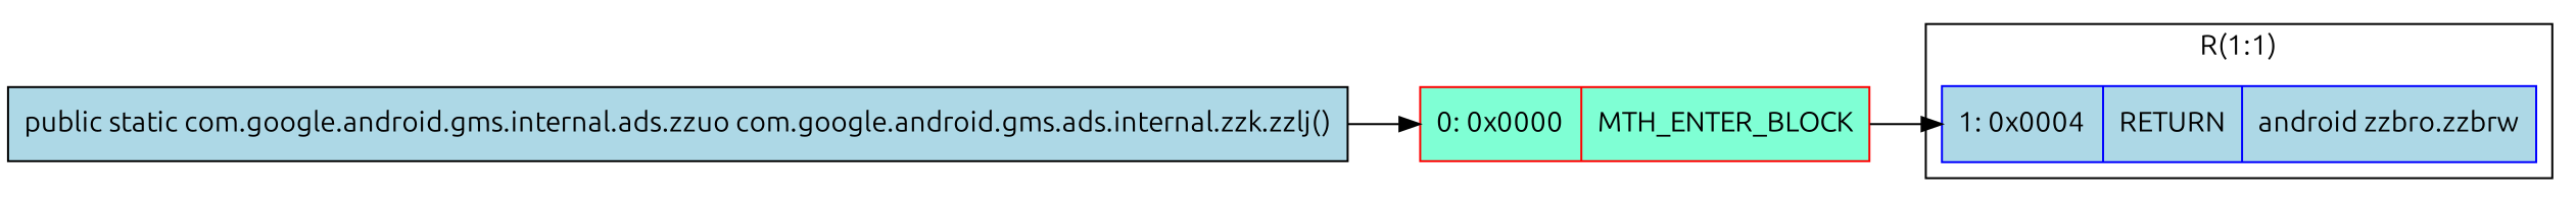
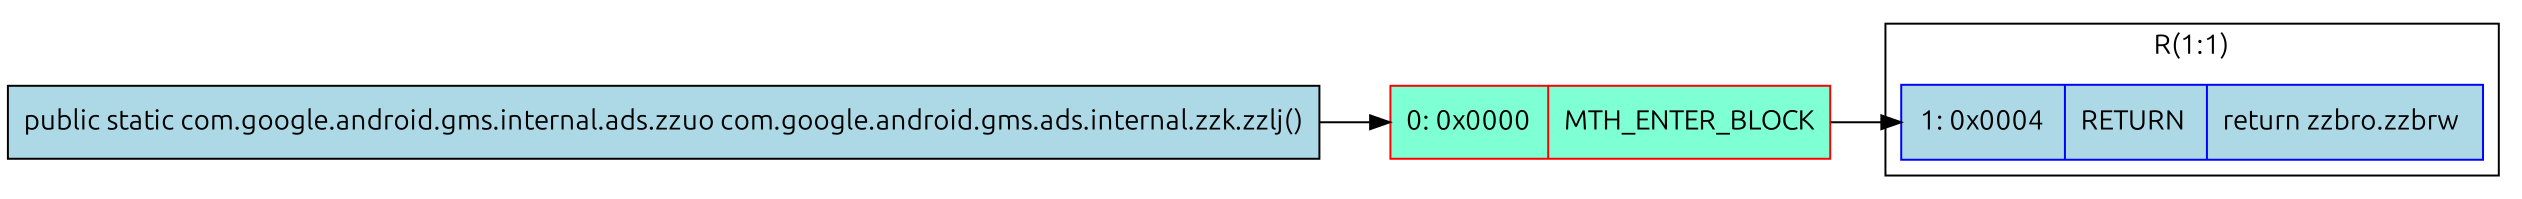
  digraph {
    rankdir=LR
    fontname=Ubuntu
    node [shape=record style=filled fillcolor=lightblue fontname=Ubuntu]
    edge [style=solid fontname=Ubuntu]
-   n1 [color=blue label="{1\:\ 0x0004|RETURN\l|android zzbro.zzbrw\l}"]
+   n1 [color=blue label="{1\:\ 0x0004|RETURN\l|return zzbro.zzbrw\l}"]
    n2 [color=red label="{0\:\ 0x0000|MTH_ENTER_BLOCK\l}" fillcolor=aquamarine]
    n3 [label="{public static com.google.android.gms.internal.ads.zzuo com.google.android.gms.ads.internal.zzk.zzlj() }"]
    subgraph cluster_1 {
      label="R(1:1)"
      n1
    }
    n2 -> n1
    n3 -> n2
  }
